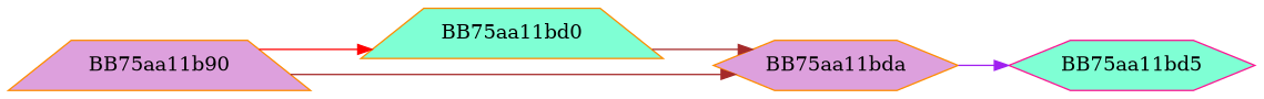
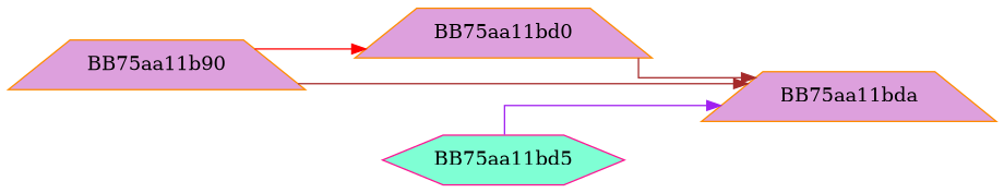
  digraph {
    rankdir=LR
    splines=ortho
    node [color=darkorange fillcolor=aquamarine shape=trapezium style=filled]
    edge [color=brown]
-   BB75aa11bd0
+   BB75aa11bd0 [fillcolor=plum]
    BB75aa11b90 [fillcolor=plum]
-   BB75aa11bda [fillcolor=plum shape=hexagon]
+   BB75aa11bda [fillcolor=plum]
    BB75aa11bd5 [color=deeppink shape=hexagon]
    BB75aa11bd0 -> BB75aa11bda
    BB75aa11b90 -> BB75aa11bd0 [color=red]
    BB75aa11b90 -> BB75aa11bda
-   BB75aa11bda -> BB75aa11bd5 [color=purple]
+   BB75aa11bd5 -> BB75aa11bda [color=purple]
  }
